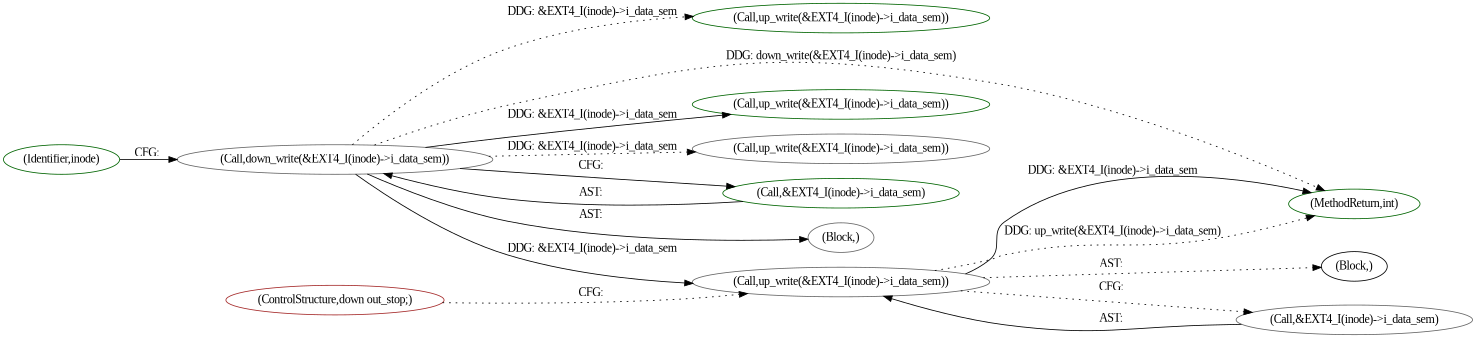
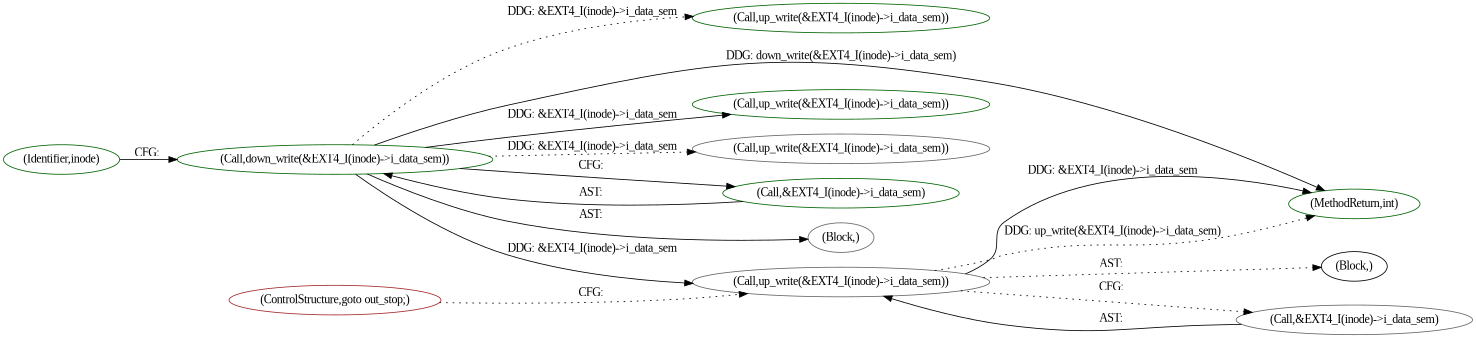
  digraph {
    fontname="Liberation Serif"
    rankdir=LR
    node [color=darkgreen fontname="Liberation Serif"]
    edge [fontname="Liberation Serif" style=solid]
    n1 [color=gray40 label="(Call,up_write(&EXT4_I(inode)->i_data_sem))"]
    n2 [label="(MethodReturn,int)"]
    n3 [color=black label="(Block,)"]
    n4 [color=gray40 label="(Call,&EXT4_I(inode)->i_data_sem)"]
-   n5 [color=gray40 label="(Call,down_write(&EXT4_I(inode)->i_data_sem))"]
+   n5 [label="(Call,down_write(&EXT4_I(inode)->i_data_sem))"]
    n6 [label="(Call,up_write(&EXT4_I(inode)->i_data_sem))"]
    n7 [color=gray40 label="(Call,up_write(&EXT4_I(inode)->i_data_sem))"]
    n8 [label="(Call,&EXT4_I(inode)->i_data_sem)"]
    n9 [color=gray40 label="(Block,)"]
    n10 [label="(Call,up_write(&EXT4_I(inode)->i_data_sem))"]
-   n11 [color=brown label="(ControlStructure,down out_stop;)"]
+   n11 [color=brown label="(ControlStructure,goto out_stop;)"]
    n12 [label="(Identifier,inode)"]
    n1 -> n2 [label="DDG: &EXT4_I(inode)->i_data_sem"]
    n1 -> n2 [label="DDG: up_write(&EXT4_I(inode)->i_data_sem)" style=dotted]
    n1 -> n3 [label="AST: " style=dotted]
    n1 -> n4 [label="CFG: " style=dotted]
    n4 -> n1 [label="AST: "]
    n5 -> n1 [label="DDG: &EXT4_I(inode)->i_data_sem"]
-   n5 -> n2 [label="DDG: down_write(&EXT4_I(inode)->i_data_sem)" style=dotted]
+   n5 -> n2 [label="DDG: down_write(&EXT4_I(inode)->i_data_sem)"]
    n5 -> n6 [label="DDG: &EXT4_I(inode)->i_data_sem"]
    n5 -> n7 [label="DDG: &EXT4_I(inode)->i_data_sem" style=dotted]
    n5 -> n8 [label="CFG: "]
    n5 -> n9 [label="AST: "]
    n5 -> n10 [label="DDG: &EXT4_I(inode)->i_data_sem" style=dotted]
    n8 -> n5 [label="AST: "]
    n11 -> n1 [label="CFG: " style=dotted]
    n12 -> n5 [label="CFG: "]
  }
